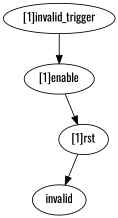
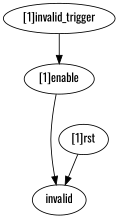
  strict digraph {
    fontname=Oswald
    node [complexity=1 fontname=Oswald]
    edge [fontname=Oswald]
    "[1]enable" [importance=0.0185529582384 rank=0.0185529582384]
    invalid [complexity=0 importance=0.0111892527386 rank=0.0]
    "[1]rst" [importance=0.029742210977 rank=0.029742210977]
    "[1]invalid_trigger" [complexity=2 importance=0.0408715239634 rank=0.0204357619817]
-   "[1]enable" -> "[1]rst"
+   "[1]enable" -> invalid
    "[1]rst" -> invalid
    "[1]invalid_trigger" -> "[1]enable"
  }
